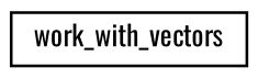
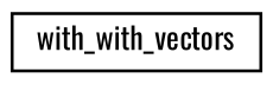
  digraph {
    rankdir=LR
    fontname=Oswald
-   n1 [color=black fillcolor=white fontname=Oswald fontsize=10 height=0.2 label=work_with_vectors shape=record style=filled width=0.4]
+   n1 [color=black fillcolor=white fontname=Oswald fontsize=10 height=0.2 label=with_with_vectors shape=record style=filled width=0.4]
  }
